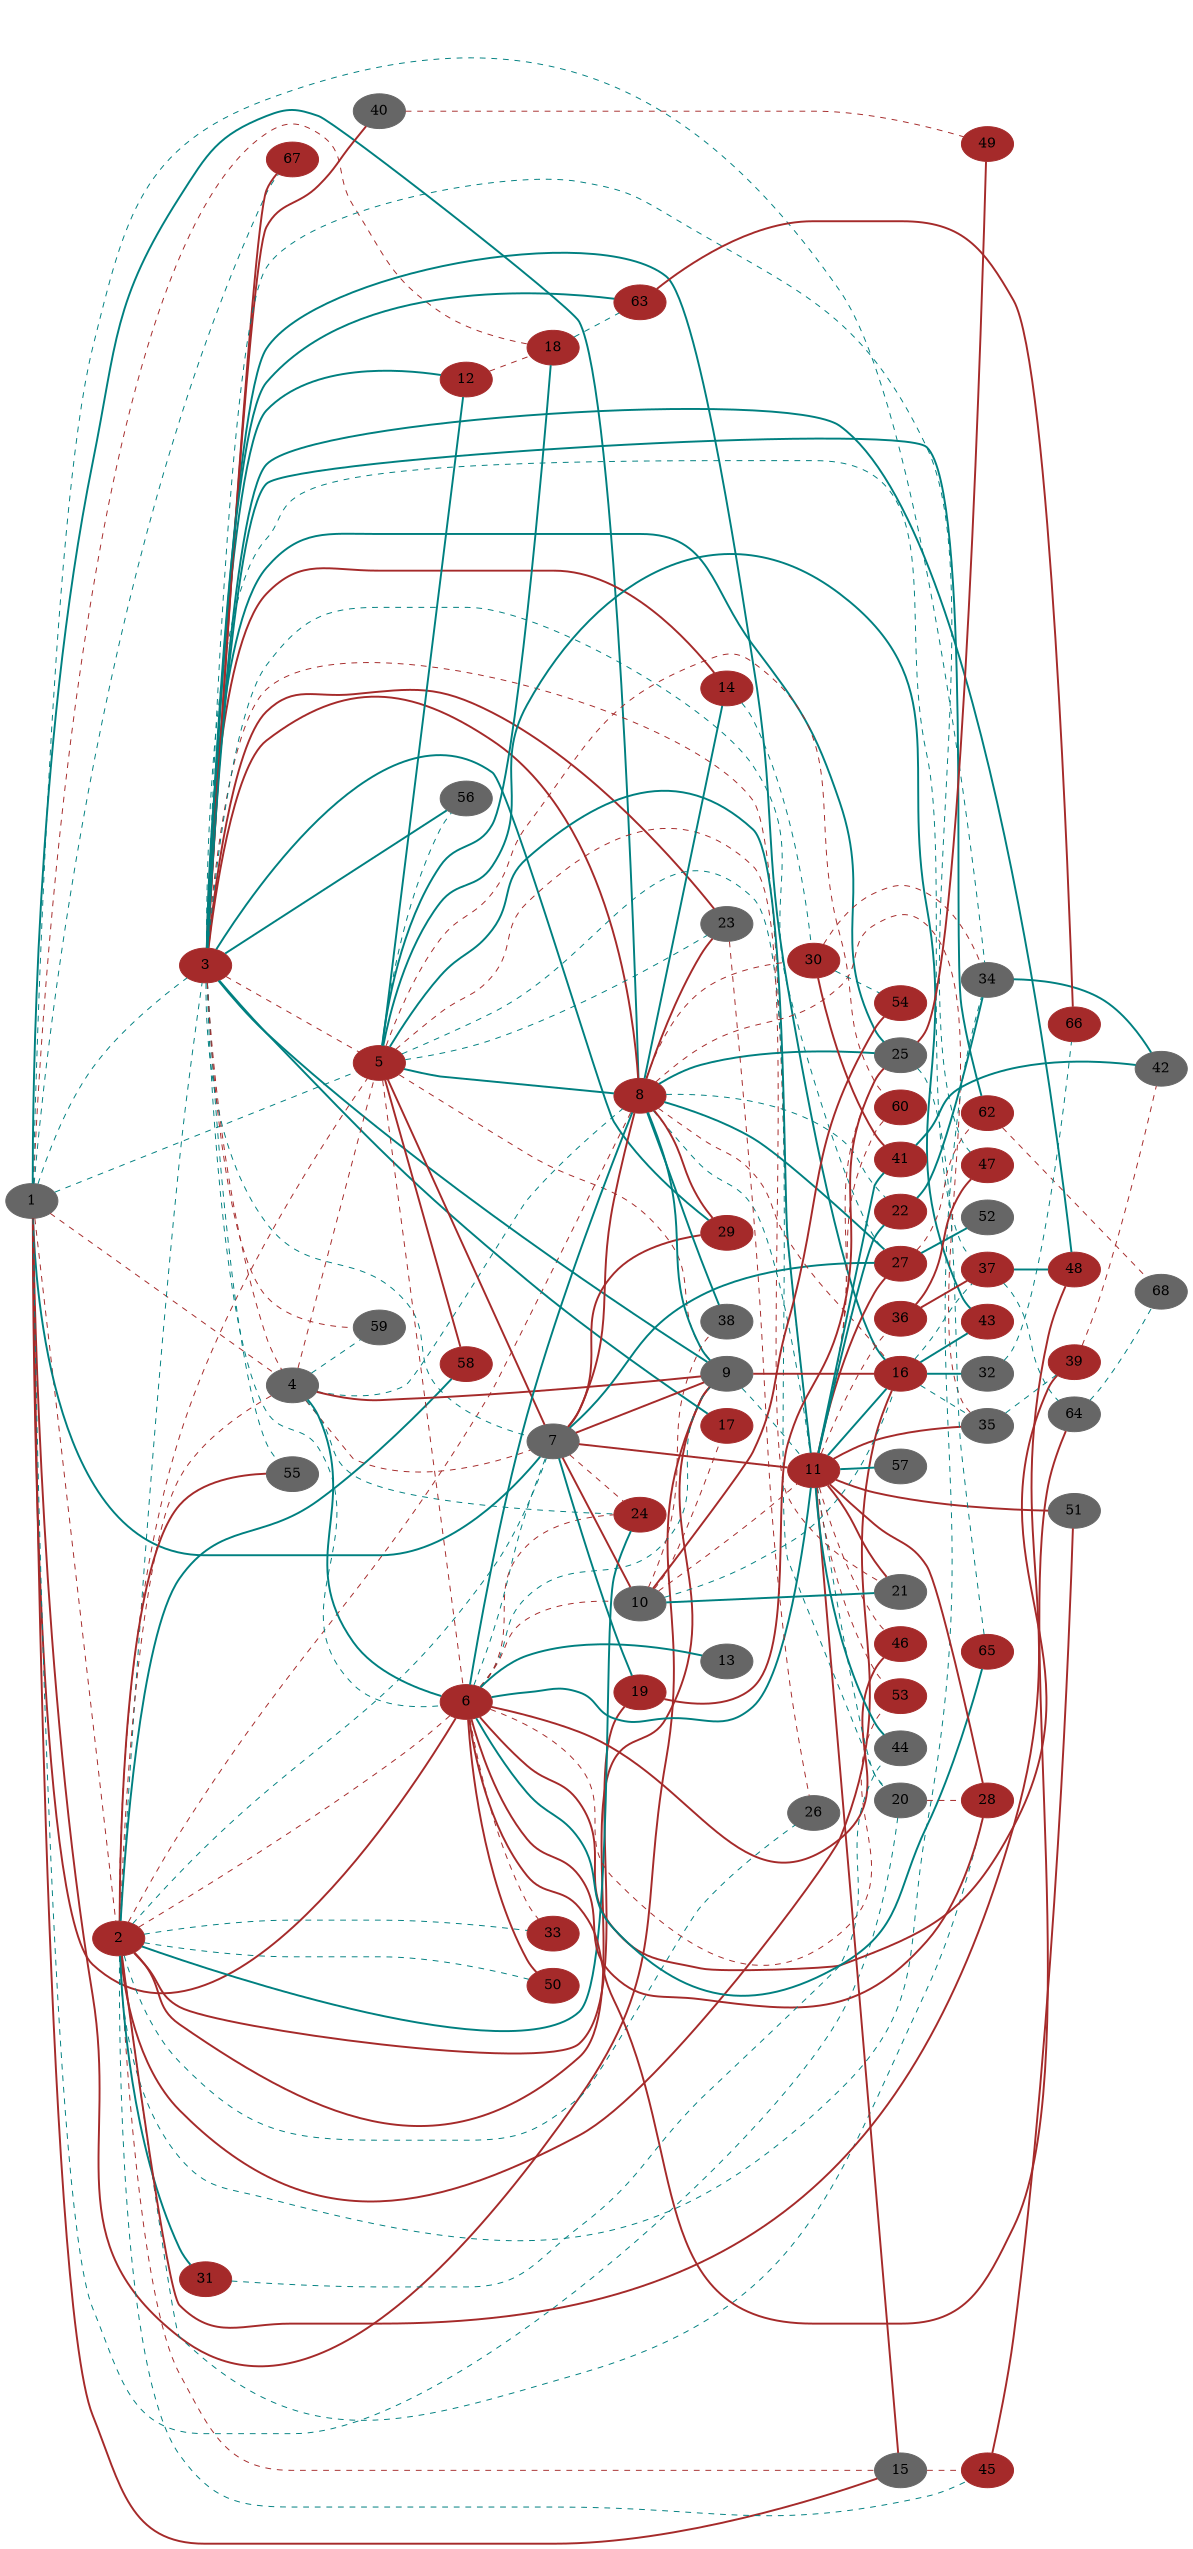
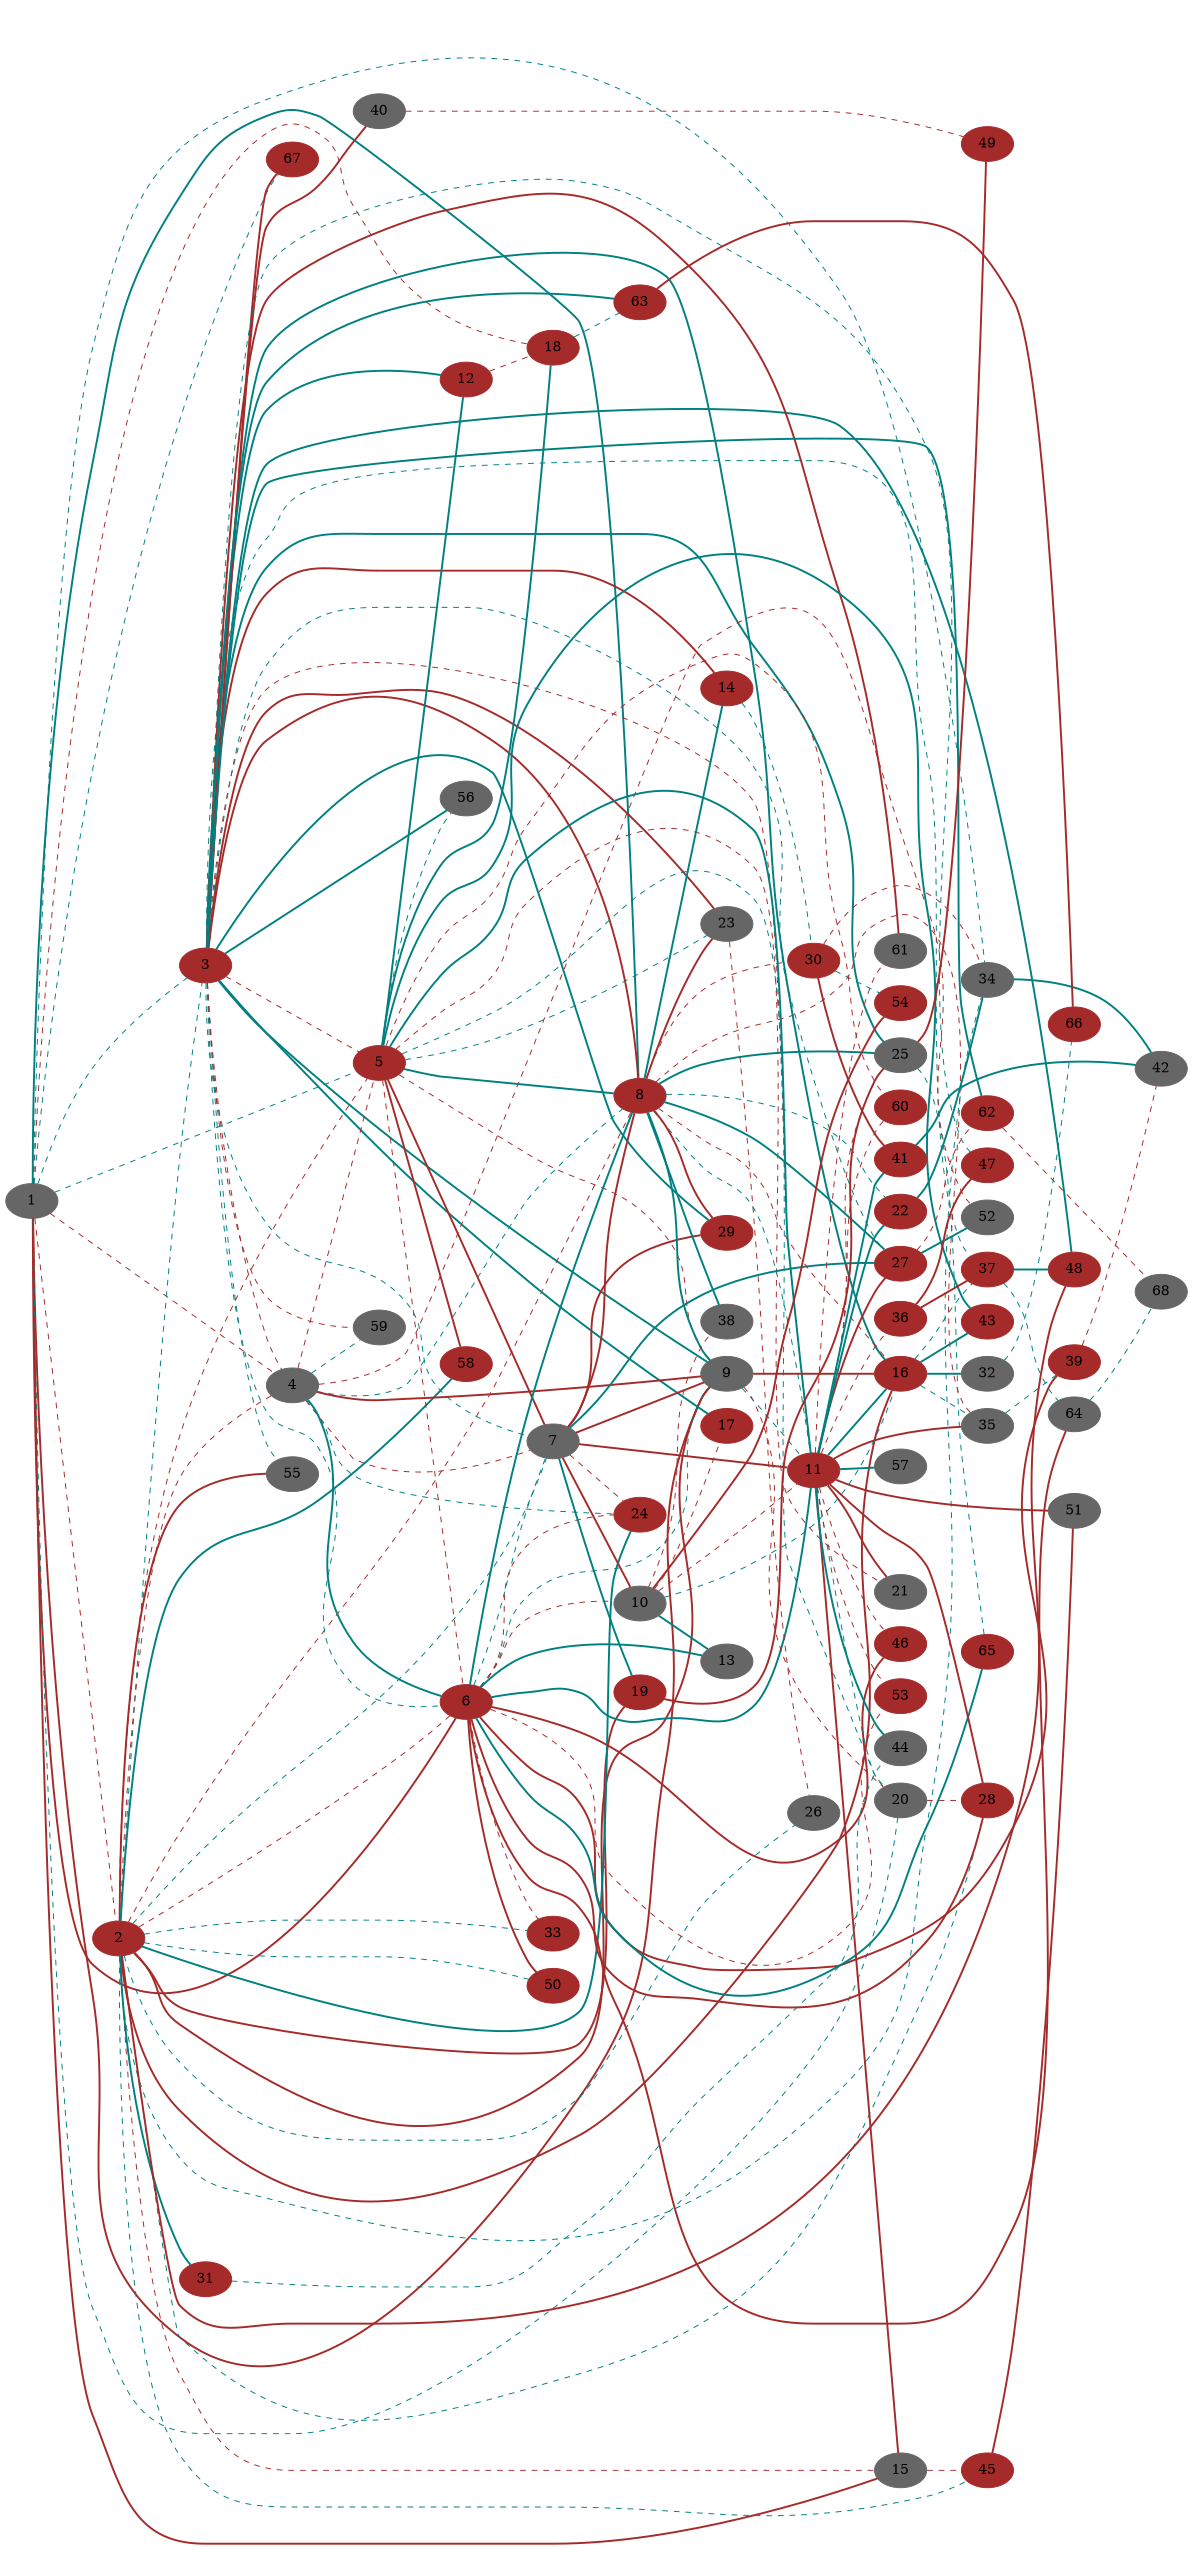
  graph {
    rankdir=LR
    node [color=brown style=filled]
    edge [color=brown style=dashed weight=1.0]
    1 [color=gray40]
    2
    3
    4 [color=gray40]
    5
    6
    7 [color=gray40]
    8
    9 [color=gray40]
    15 [color=gray40]
    18
    20 [color=gray40]
    34 [color=gray40]
    67
    16
    19
    24
    26 [color=gray40]
    28
    31
    33
    45
    48
    50
    55 [color=gray40]
    58
    11
    12
    14
    17
    23 [color=gray40]
    25 [color=gray40]
    27
    29
    37
    40 [color=gray40]
    47
    56 [color=gray40]
    59 [color=gray40]
+   61 [color=gray40]
    62
    63
    52 [color=gray40]
    21 [color=gray40]
    43
    60
    10 [color=gray40]
    13 [color=gray40]
    39
    46
    53
    64 [color=gray40]
    65
    22
    30
    35 [color=gray40]
    38 [color=gray40]
    42 [color=gray40]
    32 [color=gray40]
    44 [color=gray40]
    51 [color=gray40]
    36
    41
    57 [color=gray40]
    49
    68 [color=gray40]
    66
    54
    1 -- 2
    1 -- 3 [color=teal weight=3.0]
    1 -- 4
    1 -- 5 [color=teal]
    1 -- 6 [style=bold]
-   1 -- 7 [color=teal style=bold weight=2.0]
    1 -- 8 [color=teal style=bold]
    1 -- 9 [style=bold]
    1 -- 15 [style=bold]
    1 -- 18
    1 -- 20 [color=teal]
    1 -- 34 [color=teal]
    1 -- 67 [color=teal]
    2 -- 3 [color=teal weight=2.0]
    2 -- 4 [weight=2.0]
    2 -- 5
    2 -- 6 [weight=2.0]
    2 -- 7 [color=teal weight=3.0]
    2 -- 8 [weight=2.0]
    2 -- 9 [style=bold weight=2.0]
    2 -- 15 [weight=2.0]
    2 -- 34 [color=teal]
    2 -- 16 [style=bold weight=3.0]
    2 -- 19 [style=bold]
    2 -- 24 [color=teal style=bold]
    2 -- 26 [color=teal]
    2 -- 28 [color=teal]
    2 -- 31 [color=teal style=bold]
    2 -- 33 [color=teal]
    2 -- 45 [color=teal]
    2 -- 48 [style=bold]
    2 -- 50 [color=teal]
    2 -- 55 [style=bold]
    2 -- 58 [color=teal style=bold]
    3 -- 4 [weight=3.0]
    3 -- 5 [weight=2.0]
    3 -- 6 [color=teal weight=3.0]
    3 -- 7 [color=teal weight=2.0]
    3 -- 8 [style=bold weight=2.0]
    3 -- 9 [color=teal style=bold weight=2.0]
    3 -- 67 [style=bold]
    3 -- 16 [color=teal style=bold]
    3 -- 48 [color=teal style=bold]
    3 -- 55 [color=teal]
    3 -- 11
    3 -- 12 [color=teal style=bold weight=2.0]
    3 -- 14 [style=bold]
    3 -- 17 [color=teal style=bold weight=2.0]
    3 -- 23 [style=bold]
    3 -- 25 [color=teal style=bold weight=2.0]
    3 -- 27 [color=teal]
    3 -- 29 [color=teal style=bold]
    3 -- 37 [color=teal]
    3 -- 40 [style=bold]
    3 -- 47 [color=teal]
    3 -- 56 [color=teal style=bold]
    3 -- 59
+   3 -- 61 [style=bold]
    3 -- 62 [color=teal style=bold]
    3 -- 63 [color=teal style=bold]
    4 -- 5
    4 -- 6 [color=teal style=bold]
    4 -- 7
    4 -- 8 [color=teal]
    4 -- 9 [style=bold weight=2.0]
    4 -- 24 [color=teal]
    4 -- 59 [color=teal]
+   4 -- 52
    5 -- 6
    5 -- 7 [style=bold weight=2.0]
    5 -- 8 [color=teal style=bold weight=2.0]
    5 -- 9
    5 -- 18 [color=teal style=bold]
    5 -- 20 [color=teal]
    5 -- 58 [style=bold]
    5 -- 11 [color=teal style=bold]
    5 -- 12 [color=teal style=bold]
    5 -- 23 [color=teal]
    5 -- 56 [color=teal]
    5 -- 21
    5 -- 43 [color=teal style=bold]
    5 -- 60
    6 -- 7 [color=teal]
    6 -- 8 [color=teal style=bold weight=2.0]
    6 -- 9 [color=teal]
    6 -- 24
    6 -- 28 [style=bold]
    6 -- 33
    6 -- 50 [style=bold]
    6 -- 11 [color=teal style=bold weight=2.0]
    6 -- 10 [weight=2.0]
    6 -- 13 [color=teal style=bold]
    6 -- 39 [style=bold]
    6 -- 46 [style=bold]
    6 -- 53
    6 -- 64 [style=bold]
    6 -- 65 [color=teal style=bold]
    7 -- 8 [style=bold]
    7 -- 9 [style=bold]
    7 -- 19 [color=teal style=bold weight=2.0]
    7 -- 24
    7 -- 11 [style=bold weight=15.0]
    7 -- 27 [color=teal style=bold]
    7 -- 29 [style=bold]
    7 -- 10 [style=bold weight=2.0]
    8 -- 9 [color=teal style=bold]
    8 -- 16
    8 -- 11 [color=teal]
    8 -- 14 [color=teal style=bold]
    8 -- 23 [style=bold]
    8 -- 25 [color=teal style=bold]
    8 -- 27 [color=teal style=bold]
    8 -- 29 [style=bold]
    8 -- 22 [color=teal]
    8 -- 30
    8 -- 35
    8 -- 38 [color=teal style=bold]
+   9 -- 20
    9 -- 16 [style=bold weight=13.0]
    9 -- 11 [color=teal weight=2.0]
    15 -- 45
    18 -- 63 [color=teal]
    20 -- 28 [weight=2.0]
    34 -- 42 [color=teal style=bold]
    16 -- 37 [color=teal]
    16 -- 43 [color=teal style=bold]
    16 -- 35 [color=teal]
    16 -- 32 [color=teal style=bold]
    19 -- 25 [style=bold]
    31 -- 44 [color=teal]
    45 -- 51 [style=bold]
    11 -- 15 [style=bold]
    11 -- 20 [color=teal]
    11 -- 16 [color=teal style=bold weight=5.0]
    11 -- 28 [style=bold]
    11 -- 25
    11 -- 27 [style=bold]
+   11 -- 61
    11 -- 21 [style=bold]
    11 -- 60
    11 -- 46
    11 -- 53
    11 -- 22 [color=teal style=bold weight=2.0]
    11 -- 35 [style=bold]
    11 -- 44 [color=teal style=bold]
    11 -- 51 [style=bold weight=2.0]
    11 -- 36 [weight=2.0]
    11 -- 41 [color=teal style=bold]
    11 -- 57 [color=teal style=bold]
    12 -- 18
    14 -- 30 [color=teal]
    23 -- 26
    25 -- 65 [color=teal]
    25 -- 49 [style=bold]
    27 -- 62
    27 -- 52 [color=teal style=bold]
    37 -- 48 [color=teal style=bold]
    37 -- 64 [color=teal]
    40 -- 49
    62 -- 68
    63 -- 66 [style=bold]
    10 -- 16 [color=teal]
    10 -- 11
    10 -- 17
-   10 -- 21 [color=teal style=bold]
+   10 -- 13 [color=teal style=bold]
    10 -- 38
    10 -- 54 [style=bold]
    39 -- 42
    64 -- 68 [color=teal]
    22 -- 34 [color=teal style=bold]
    30 -- 34
    30 -- 41 [style=bold]
    30 -- 54 [color=teal]
    35 -- 39 [color=teal]
    32 -- 66 [color=teal]
    36 -- 37 [style=bold]
    36 -- 47 [style=bold]
    41 -- 42 [color=teal style=bold]
  }
